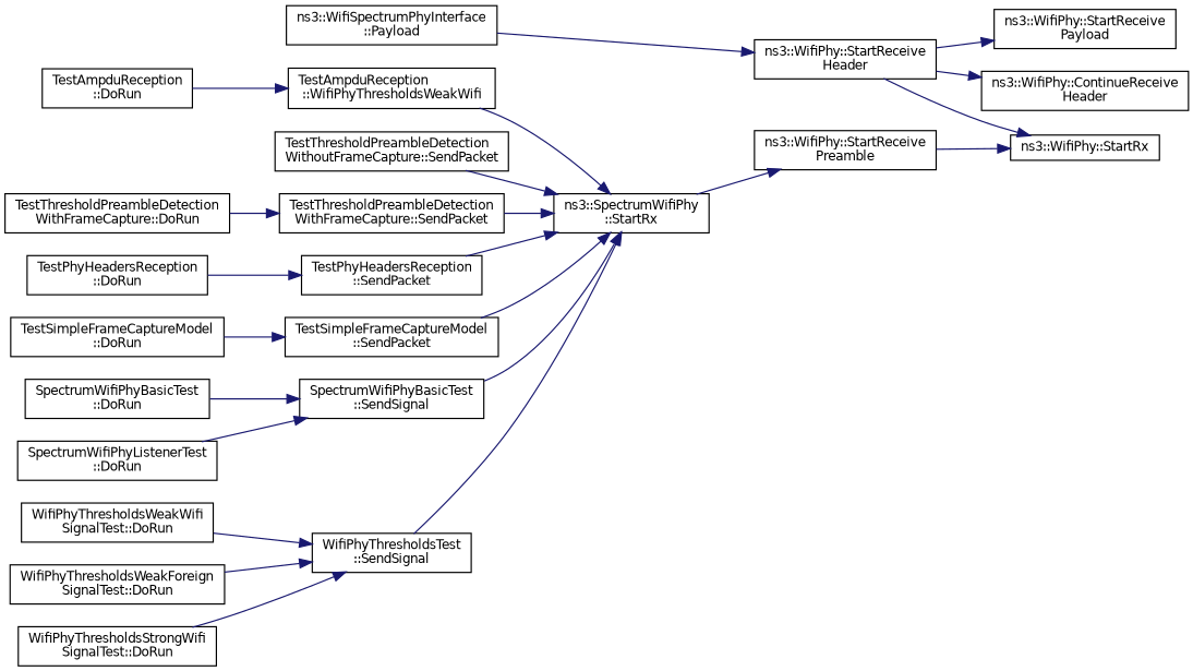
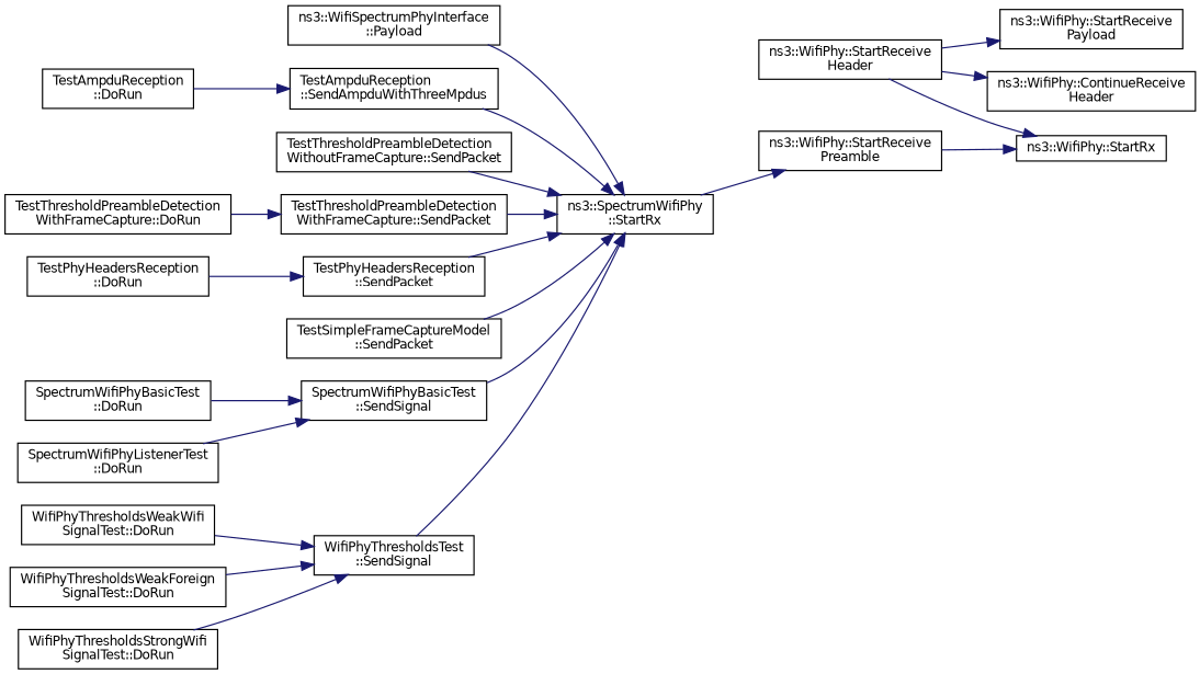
  digraph {
    fontname="DejaVu Sans"
    rankdir=RL
    node [color=black fillcolor=white fontname="DejaVu Sans" fontsize=10 shape=record style=filled]
    edge [color=midnightblue dir=back fontname="DejaVu Sans" fontsize=10 labelfontname=Helvetica labelfontsize=10 style=solid]
    n1 [height=0.2 label="ns3::WifiPhy::StartReceive\lPayload" width=0.4]
    n2 [height=0.2 label="ns3::WifiPhy::StartReceive\lHeader" width=0.4]
    n3 [height=0.2 label="ns3::WifiPhy::ContinueReceive\lHeader" width=0.4]
    n4 [height=0.2 label="ns3::WifiPhy::StartRx" width=0.4]
    n5 [height=0.2 label="ns3::WifiPhy::StartReceive\lPreamble" width=0.4]
    n6 [height=0.2 label="ns3::SpectrumWifiPhy\l::StartRx" width=0.4]
-   n7 [height=0.2 label="TestAmpduReception\l::WifiPhyThresholdsWeakWifi" width=0.4]
+   n7 [height=0.2 label="TestAmpduReception\l::SendAmpduWithThreeMpdus" width=0.4]
    n8 [height=0.2 label="TestThresholdPreambleDetection\lWithoutFrameCapture::SendPacket" width=0.4]
    n9 [height=0.2 label="TestThresholdPreambleDetection\lWithFrameCapture::SendPacket" width=0.4]
    n10 [height=0.2 label="TestPhyHeadersReception\l::SendPacket" width=0.4]
    n11 [height=0.2 label="TestSimpleFrameCaptureModel\l::SendPacket" width=0.4]
    n12 [height=0.2 label="SpectrumWifiPhyBasicTest\l::SendSignal" width=0.4]
    n13 [height=0.2 label="WifiPhyThresholdsTest\l::SendSignal" width=0.4]
    n14 [height=0.2 label="ns3::WifiSpectrumPhyInterface\l::Payload" width=0.4]
    n15 [height=0.2 label="TestAmpduReception\l::DoRun" width=0.4]
    n16 [height=0.2 label="TestThresholdPreambleDetection\lWithFrameCapture::DoRun" width=0.4]
    n17 [height=0.2 label="TestPhyHeadersReception\l::DoRun" width=0.4]
-   n18 [height=0.2 label="TestSimpleFrameCaptureModel\l::DoRun" width=0.4]
    n19 [height=0.2 label="SpectrumWifiPhyBasicTest\l::DoRun" width=0.4]
    n20 [height=0.2 label="SpectrumWifiPhyListenerTest\l::DoRun" width=0.4]
    n21 [height=0.2 label="WifiPhyThresholdsWeakWifi\lSignalTest::DoRun" width=0.4]
    n22 [height=0.2 label="WifiPhyThresholdsWeakForeign\lSignalTest::DoRun" width=0.4]
    n23 [height=0.2 label="WifiPhyThresholdsStrongWifi\lSignalTest::DoRun" width=0.4]
    n1 -> n2
    n3 -> n2
    n4 -> n2
    n4 -> n5
    n5 -> n6
    n6 -> n7
    n6 -> n8
    n6 -> n9
    n6 -> n10
    n6 -> n11
    n6 -> n12
    n6 -> n13
-   n2 -> n14
+   n6 -> n14
    n7 -> n15
    n9 -> n16
    n10 -> n17
-   n11 -> n18
    n12 -> n19
    n12 -> n20
    n13 -> n21
    n13 -> n22
    n13 -> n23
  }
